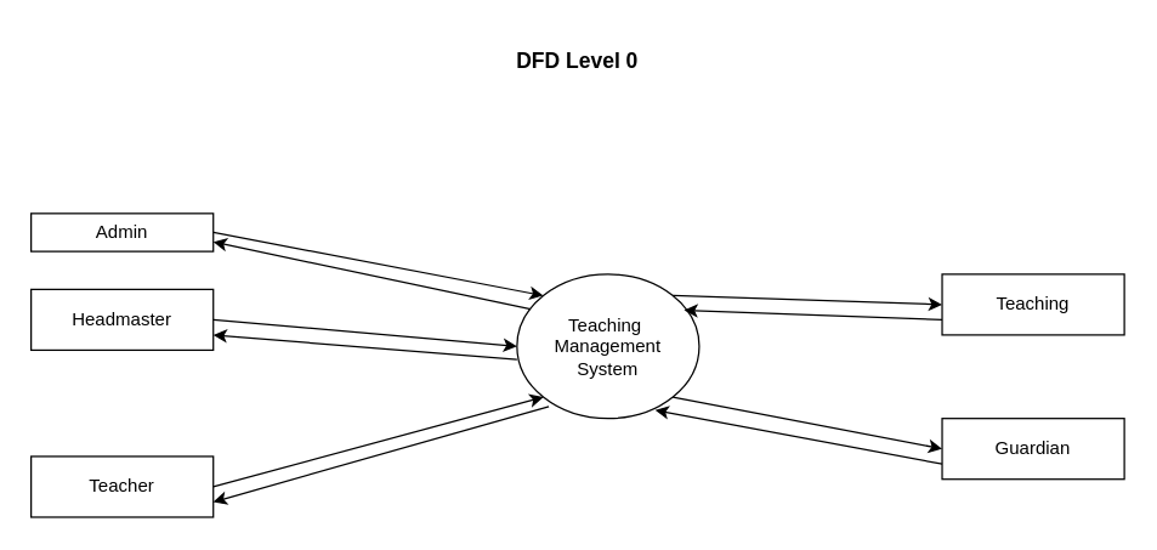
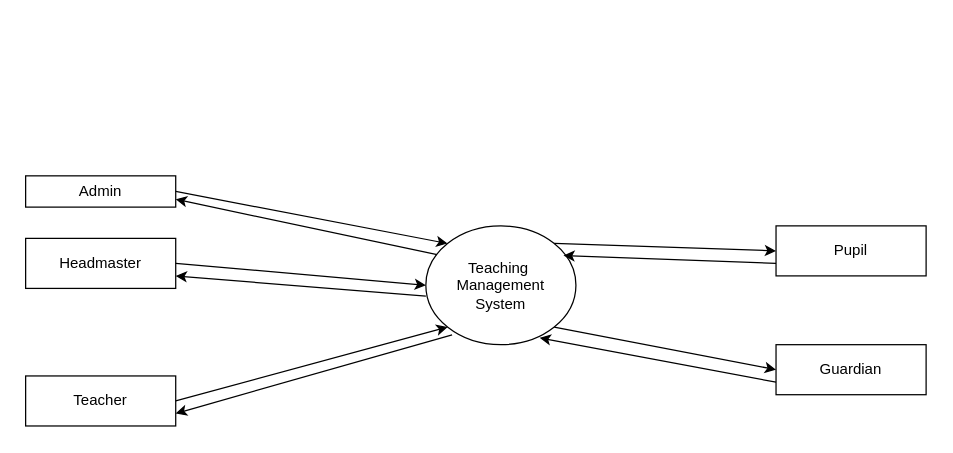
  <mxCell id="0" />
  <mxCell id="1" parent="0" />
  <mxCell id="2" value="Teaching&amp;nbsp;&lt;br&gt;Management&lt;br&gt;System&lt;br&gt;" style="ellipse;whiteSpace=wrap;html=1;aspect=fixed;" parent="1" vertex="1"><mxGeometry x="340" y="180" width="120" height="95" as="geometry" /></mxCell>
  <mxCell id="3" value="Admin" style="rounded=0;whiteSpace=wrap;html=1;" parent="1" vertex="1"><mxGeometry x="20" y="140" width="120" height="25" as="geometry" /></mxCell>
  <mxCell id="4" value="Teacher" style="rounded=0;whiteSpace=wrap;html=1;" parent="1" vertex="1"><mxGeometry x="20" y="300" width="120" height="40" as="geometry" /></mxCell>
  <mxCell id="5" value="Headmaster" style="rounded=0;whiteSpace=wrap;html=1;" parent="1" vertex="1"><mxGeometry x="20" y="190" width="120" height="40" as="geometry" /></mxCell>
- <mxCell id="6" value="Teaching" style="rounded=0;whiteSpace=wrap;html=1;" parent="1" vertex="1"><mxGeometry x="620" y="180" width="120" height="40" as="geometry" /></mxCell>
+ <mxCell id="6" value="Pupil" style="rounded=0;whiteSpace=wrap;html=1;" parent="1" vertex="1"><mxGeometry x="620" y="180" width="120" height="40" as="geometry" /></mxCell>
  <mxCell id="7" value="Guardian" style="rounded=0;whiteSpace=wrap;html=1;" parent="1" vertex="1"><mxGeometry x="620" y="275" width="120" height="40" as="geometry" /></mxCell>
- <mxCell id="8" value="&lt;b&gt;&lt;font style=&quot;font-size: 14px&quot;&gt;DFD Level 0&lt;/font&gt;&lt;/b&gt;" style="text;html=1;strokeColor=none;fillColor=none;align=center;verticalAlign=middle;whiteSpace=wrap;rounded=0;" parent="1" vertex="1"><mxGeometry x="300" width="160" height="40" as="geometry" y="20" /></mxCell>
  <mxCell id="9" value="" style="endArrow=classic;html=1;entryX=0;entryY=0;entryDx=0;entryDy=0;exitX=1;exitY=0.5;exitDx=0;exitDy=0;" parent="1" source="3" target="2" edge="1"><mxGeometry width="50" height="50" relative="1" as="geometry"><mxPoint x="20" y="410" as="sourcePoint" /><mxPoint x="70" y="360" as="targetPoint" /></mxGeometry></mxCell>
  <mxCell id="10" value="" style="endArrow=classic;html=1;entryX=0;entryY=0.5;entryDx=0;entryDy=0;exitX=1;exitY=0.5;exitDx=0;exitDy=0;" parent="1" source="5" target="2" edge="1"><mxGeometry width="50" height="50" relative="1" as="geometry"><mxPoint x="20" y="410" as="sourcePoint" /><mxPoint x="70" y="360" as="targetPoint" /></mxGeometry></mxCell>
  <mxCell id="11" value="" style="endArrow=classic;html=1;entryX=0;entryY=1;entryDx=0;entryDy=0;exitX=1;exitY=0.5;exitDx=0;exitDy=0;" parent="1" source="4" target="2" edge="1"><mxGeometry width="50" height="50" relative="1" as="geometry"><mxPoint x="190" y="350" as="sourcePoint" /><mxPoint x="240" y="300" as="targetPoint" /></mxGeometry></mxCell>
  <mxCell id="12" value="" style="endArrow=classic;html=1;exitX=1;exitY=0;exitDx=0;exitDy=0;entryX=0;entryY=0.5;entryDx=0;entryDy=0;" parent="1" source="2" target="6" edge="1"><mxGeometry width="50" height="50" relative="1" as="geometry"><mxPoint x="450" y="380" as="sourcePoint" /><mxPoint x="550" y="160" as="targetPoint" /></mxGeometry></mxCell>
  <mxCell id="13" value="" style="endArrow=classic;html=1;entryX=0;entryY=0.5;entryDx=0;entryDy=0;exitX=1;exitY=1;exitDx=0;exitDy=0;" parent="1" source="2" target="7" edge="1"><mxGeometry width="50" height="50" relative="1" as="geometry"><mxPoint x="400" y="340" as="sourcePoint" /><mxPoint x="70" y="360" as="targetPoint" /></mxGeometry></mxCell>
  <mxCell id="14" value="" style="endArrow=classic;html=1;strokeColor=#000000;entryX=1;entryY=0.75;entryDx=0;entryDy=0;exitX=0.075;exitY=0.242;exitDx=0;exitDy=0;exitPerimeter=0;" parent="1" source="2" target="3" edge="1"><mxGeometry width="50" height="50" relative="1" as="geometry"><mxPoint x="20" y="410" as="sourcePoint" /><mxPoint x="70" y="360" as="targetPoint" /></mxGeometry></mxCell>
  <mxCell id="15" value="" style="endArrow=classic;html=1;strokeColor=#000000;entryX=1;entryY=0.75;entryDx=0;entryDy=0;exitX=0;exitY=0.592;exitDx=0;exitDy=0;exitPerimeter=0;" parent="1" source="2" target="5" edge="1"><mxGeometry width="50" height="50" relative="1" as="geometry"><mxPoint x="20" y="410" as="sourcePoint" /><mxPoint x="70" y="360" as="targetPoint" /></mxGeometry></mxCell>
  <mxCell id="16" value="" style="endArrow=classic;html=1;strokeColor=#000000;entryX=1;entryY=0.75;entryDx=0;entryDy=0;exitX=0.175;exitY=0.917;exitDx=0;exitDy=0;exitPerimeter=0;" parent="1" source="2" target="4" edge="1"><mxGeometry width="50" height="50" relative="1" as="geometry"><mxPoint x="20" y="410" as="sourcePoint" /><mxPoint x="70" y="360" as="targetPoint" /></mxGeometry></mxCell>
  <mxCell id="17" value="" style="endArrow=classic;html=1;strokeColor=#000000;exitX=0;exitY=0.75;exitDx=0;exitDy=0;entryX=0.917;entryY=0.25;entryDx=0;entryDy=0;entryPerimeter=0;" parent="1" source="6" target="2" edge="1"><mxGeometry width="50" height="50" relative="1" as="geometry"><mxPoint x="450" y="240" as="sourcePoint" /><mxPoint x="540" y="230" as="targetPoint" /></mxGeometry></mxCell>
  <mxCell id="18" value="" style="endArrow=classic;html=1;strokeColor=#000000;exitX=0;exitY=0.75;exitDx=0;exitDy=0;entryX=0.758;entryY=0.942;entryDx=0;entryDy=0;entryPerimeter=0;" parent="1" source="7" target="2" edge="1"><mxGeometry width="50" height="50" relative="1" as="geometry"><mxPoint x="435" y="290" as="sourcePoint" /><mxPoint x="500" y="420" as="targetPoint" /></mxGeometry></mxCell>
